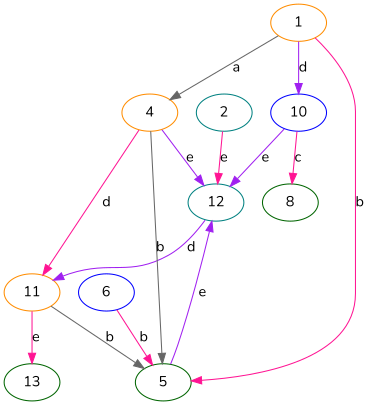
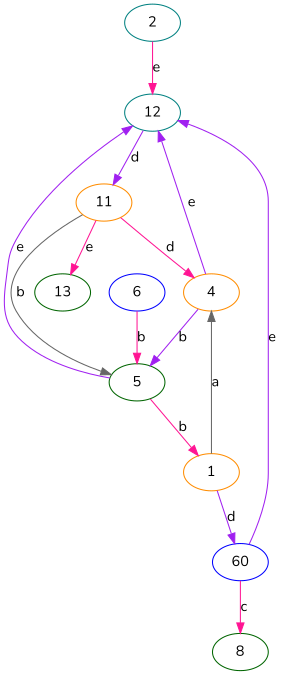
  strict digraph {
    fontname=Nunito
    node [color=darkorange fontname=Nunito]
    edge [color=deeppink fontname=Nunito]
    2 [color=teal]
    12 [color=teal]
    4
    5 [color=darkgreen]
    11
    13 [color=darkgreen]
    6 [color=blue]
-   10 [color=blue]
+   10 [color=blue label=60]
    8 [color=darkgreen]
    1
    2 -> 12 [label=e]
    12 -> 11 [color=purple label=d]
    4 -> 12 [color=purple label=e]
-   4 -> 5 [color=gray40 label=b]
-   4 -> 11 [label=d]
+   4 -> 5 [color=purple label=b]
+   11 -> 4 [label=d]
    5 -> 12 [color=purple label=e]
    11 -> 5 [color=gray40 label=b]
    11 -> 13 [label=e]
    6 -> 5 [label=b]
    10 -> 12 [color=purple label=e]
    10 -> 8 [label=c]
    1 -> 4 [color=gray40 label=a]
-   1 -> 5 [label=b]
+   5 -> 1 [label=b]
    1 -> 10 [color=purple label=d]
  }
